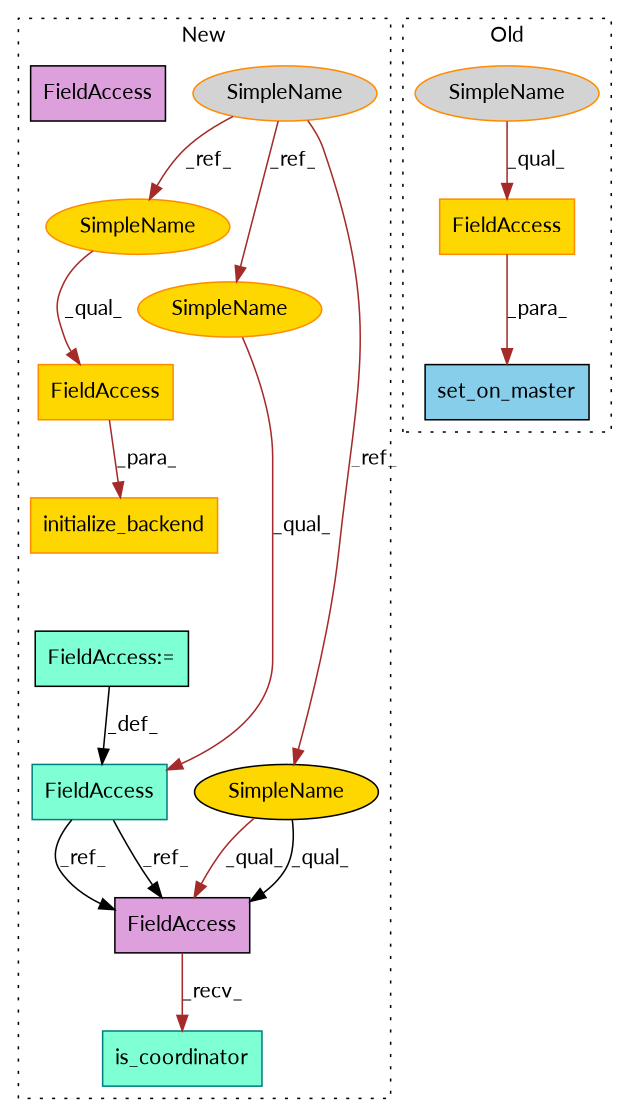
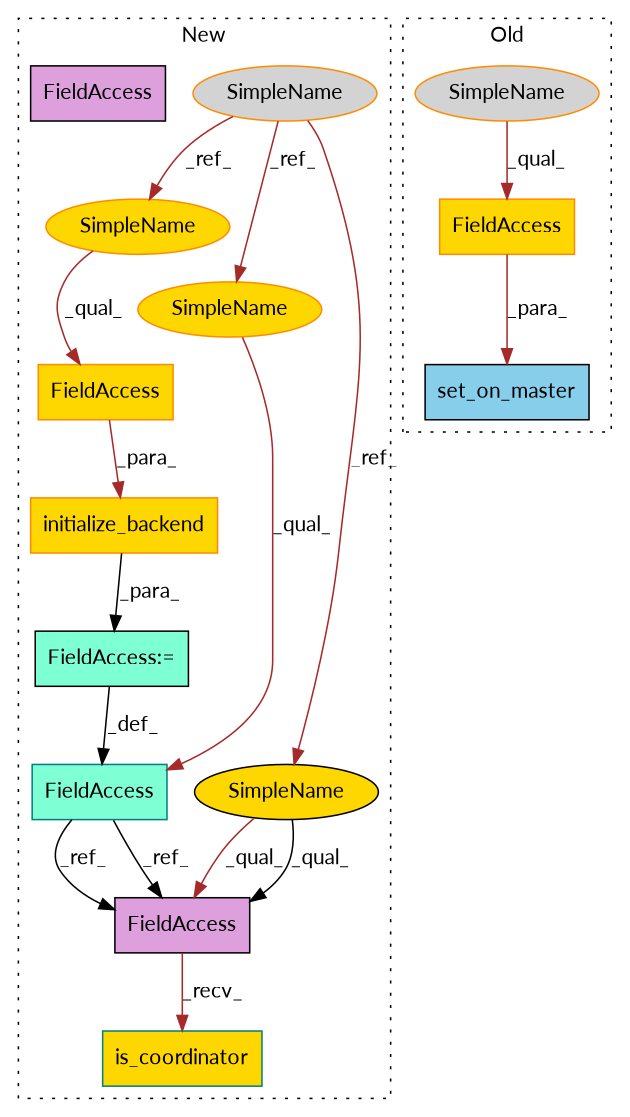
  digraph {
    fontname=Lato
    node [a=22 color=darkorange fillcolor=gold fontname=Lato l=4 s=3644 shape=box style=filled]
    edge [color=brown fontname=Lato]
    n1 [a=32 l="19,1" label=initialize_backend s="3602,3633"]
    n2 [a=7 color=black fillcolor=aquamarine l=1 label="FieldAccess:=" s=3601]
    n3 [color=teal fillcolor=aquamarine l=12 label=FieldAccess s=3589]
    n4 [a=42 fillcolor=lightgrey label=SimpleName s=3374 shape=ellipse]
    n5 [l=12 label=FieldAccess s=3621]
    n6 [color=black fillcolor=plum l=12 label=FieldAccess]
-   n7 [a=32 color=teal fillcolor=aquamarine l=16 label=is_coordinator s=3657]
+   n7 [a=32 color=teal l=16 label=is_coordinator s=3657]
    n8 [a=42 label=SimpleName s=3621 shape=ellipse]
    n9 [a=42 color=black label=SimpleName shape=ellipse]
    n10 [a=42 label=SimpleName s=3589 shape=ellipse]
    n11 [color=black fillcolor=plum l=12 label=FieldAccess]
    n12 [a=32 color=black fillcolor=skyblue l="14,1" label=set_on_master s="3475,3505"]
    n13 [l=16 label=FieldAccess s=3489]
    n14 [a=42 fillcolor=lightgrey label=SimpleName s=3489 shape=ellipse]
    subgraph cluster_1 {
      label=New
      style=dotted
      n1
      n2
      n3
      n4
      n5
      n6
      n7
      n8
      n9
      n10
      n11
    }
    subgraph cluster_2 {
      label=Old
      style=dotted
      n12
      n13
      n14
    }
+   n1 -> n2 [color=black label=_para_]
    n2 -> n3 [color=black label=_def_]
    n3 -> n11 [color=black label=_ref_]
    n3 -> n11 [color=black label=_ref_]
    n4 -> n8 [label=_ref_]
    n4 -> n9 [label=_ref_]
    n4 -> n10 [label=_ref_]
    n5 -> n1 [label=_para_]
    n8 -> n5 [label=_qual_]
    n9 -> n11 [label=_qual_]
    n9 -> n11 [color=black label=_qual_]
    n10 -> n3 [label=_qual_]
    n11 -> n7 [label=_recv_]
    n13 -> n12 [label=_para_]
    n14 -> n13 [label=_qual_]
  }
